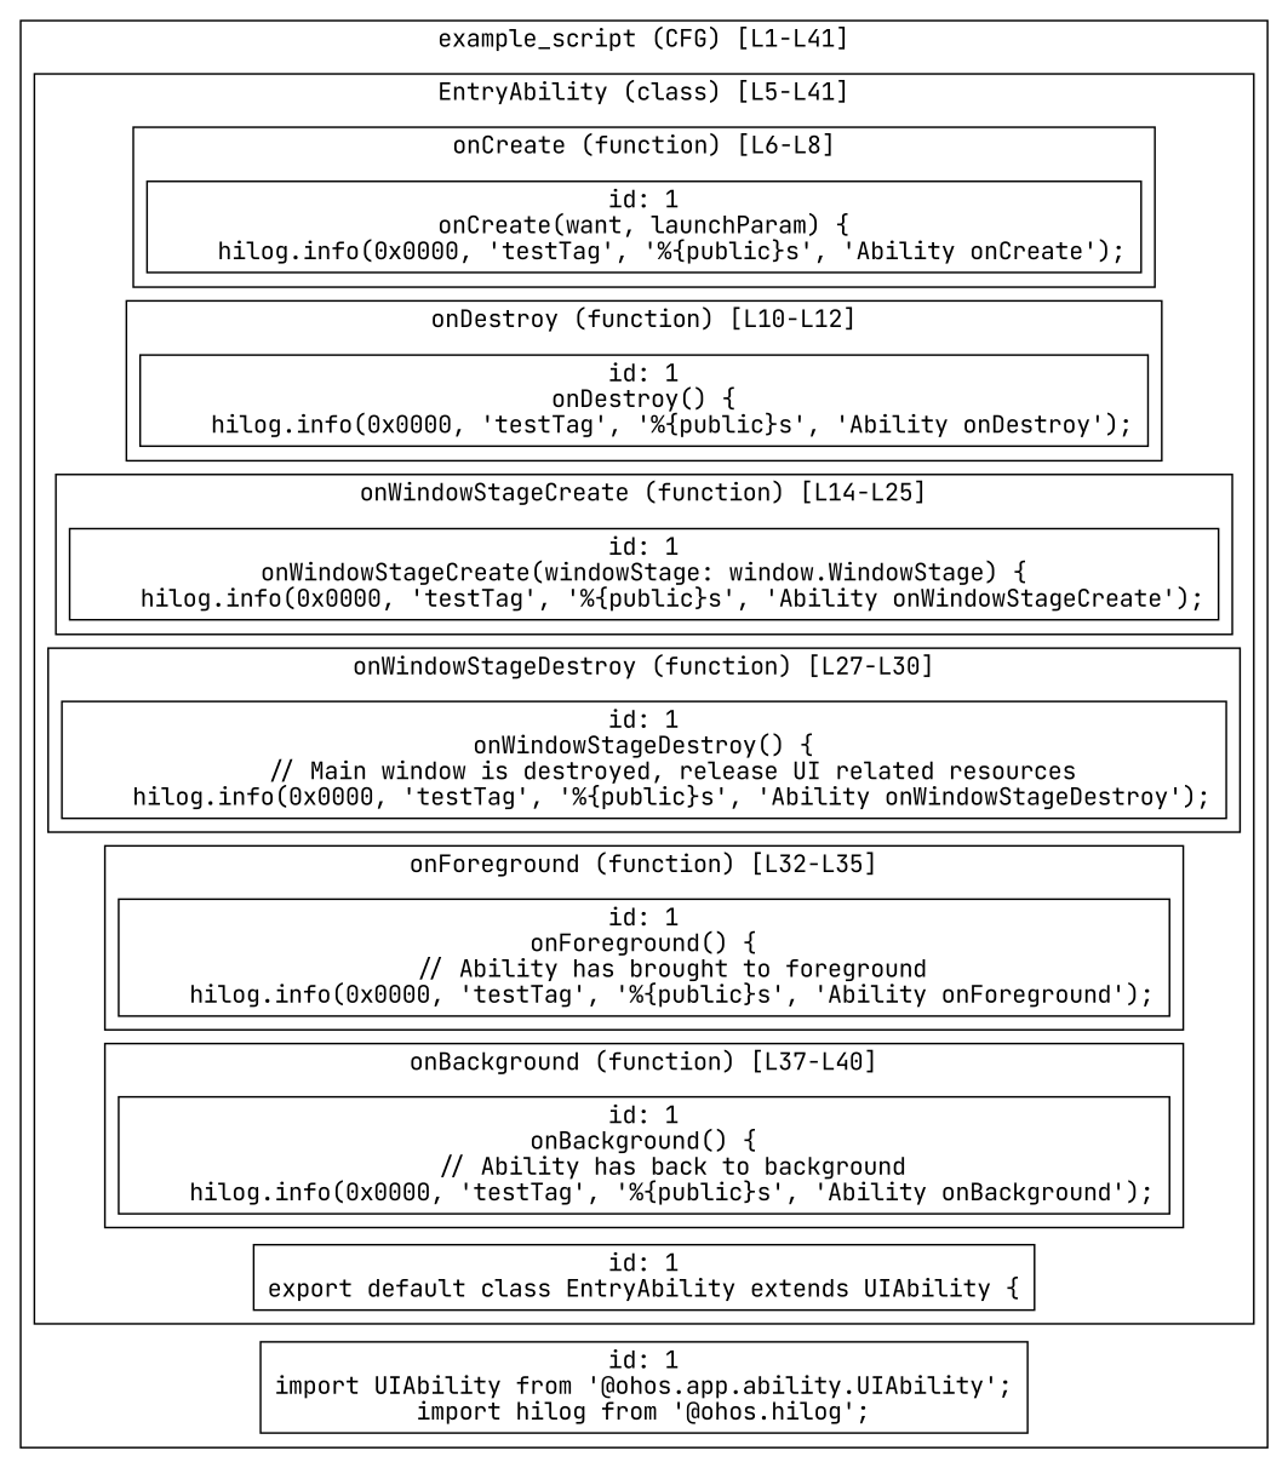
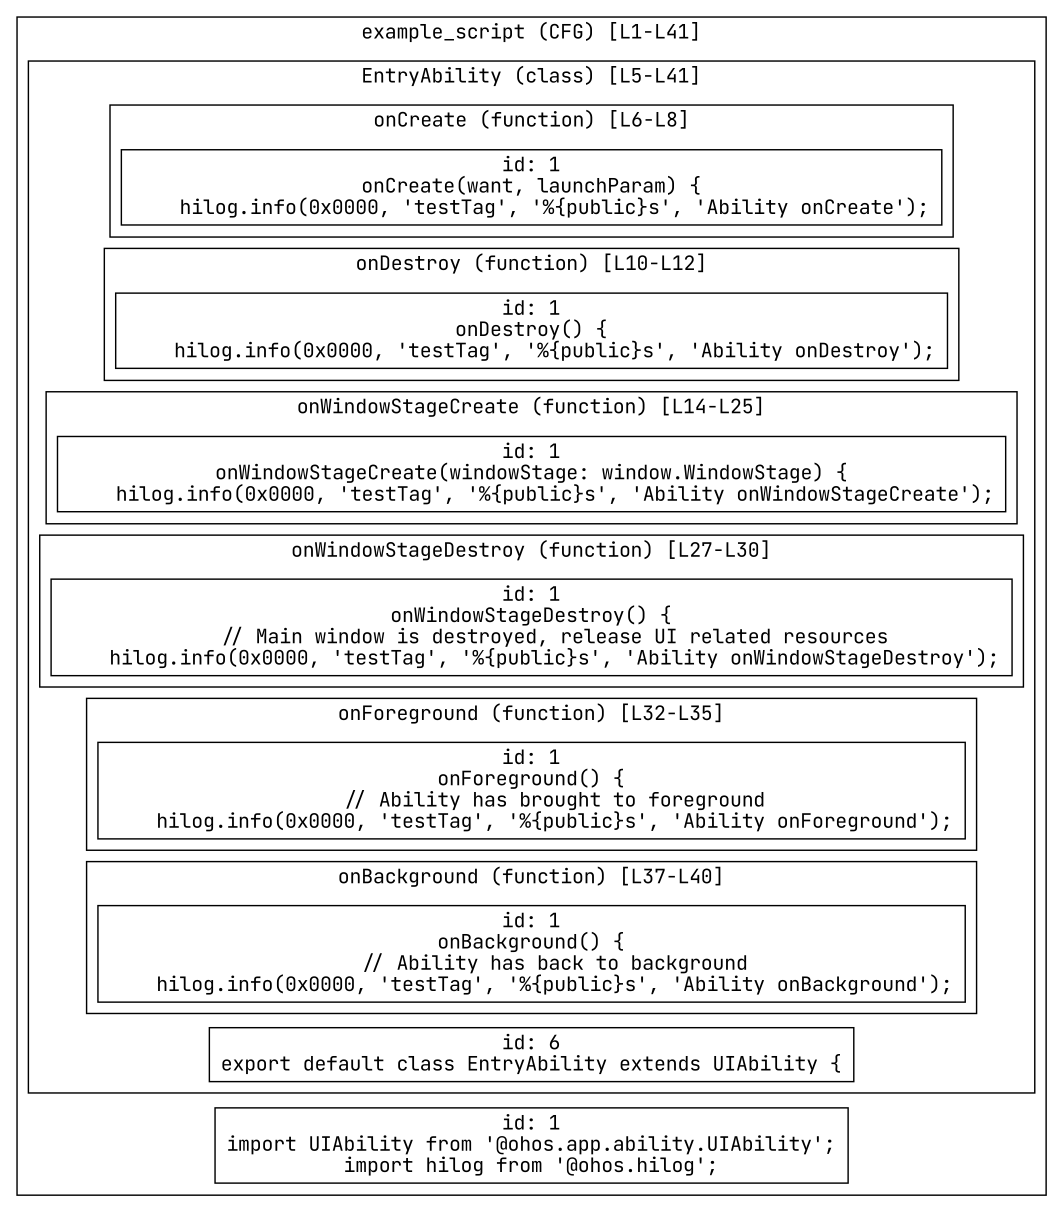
  digraph {
    rankdir=LR
    fontname="JetBrains Mono"
    node [shape=box fontname="JetBrains Mono"]
    n1 [label="id: 1\nonCreate(want, launchParam) {\n    hilog.info(0x0000, 'testTag', '%{public}s', 'Ability onCreate');"]
    n2 [label="id: 1\nonDestroy() {\n    hilog.info(0x0000, 'testTag', '%{public}s', 'Ability onDestroy');"]
    n3 [label="id: 1\nonWindowStageCreate(windowStage: window.WindowStage) {\n    hilog.info(0x0000, 'testTag', '%{public}s', 'Ability onWindowStageCreate');"]
    n4 [label="id: 1\nonWindowStageDestroy() {\n    // Main window is destroyed, release UI related resources\n    hilog.info(0x0000, 'testTag', '%{public}s', 'Ability onWindowStageDestroy');"]
    n5 [label="id: 1\nonForeground() {\n    // Ability has brought to foreground\n    hilog.info(0x0000, 'testTag', '%{public}s', 'Ability onForeground');"]
    n6 [label="id: 1\nonBackground() {\n    // Ability has back to background\n    hilog.info(0x0000, 'testTag', '%{public}s', 'Ability onBackground');"]
-   n7 [label="id: 1\nexport default class EntryAbility extends UIAbility {"]
+   n7 [label="id: 6\nexport default class EntryAbility extends UIAbility {"]
    n8 [label="id: 1\nimport UIAbility from '@ohos.app.ability.UIAbility';\nimport hilog from '@ohos.hilog';"]
    subgraph cluster_1 {
      label="example_script (CFG) [L1-L41]"
      n8
      subgraph cluster_2 {
        label="EntryAbility (class) [L5-L41]"
        n7
        subgraph cluster_3 {
          label="onCreate (function) [L6-L8]"
          n1
        }
        subgraph cluster_4 {
          label="onDestroy (function) [L10-L12]"
          n2
        }
        subgraph cluster_5 {
          label="onWindowStageCreate (function) [L14-L25]"
          n3
        }
        subgraph cluster_6 {
          label="onWindowStageDestroy (function) [L27-L30]"
          n4
        }
        subgraph cluster_7 {
          label="onForeground (function) [L32-L35]"
          n5
        }
        subgraph cluster_8 {
          label="onBackground (function) [L37-L40]"
          n6
        }
      }
    }
  }
